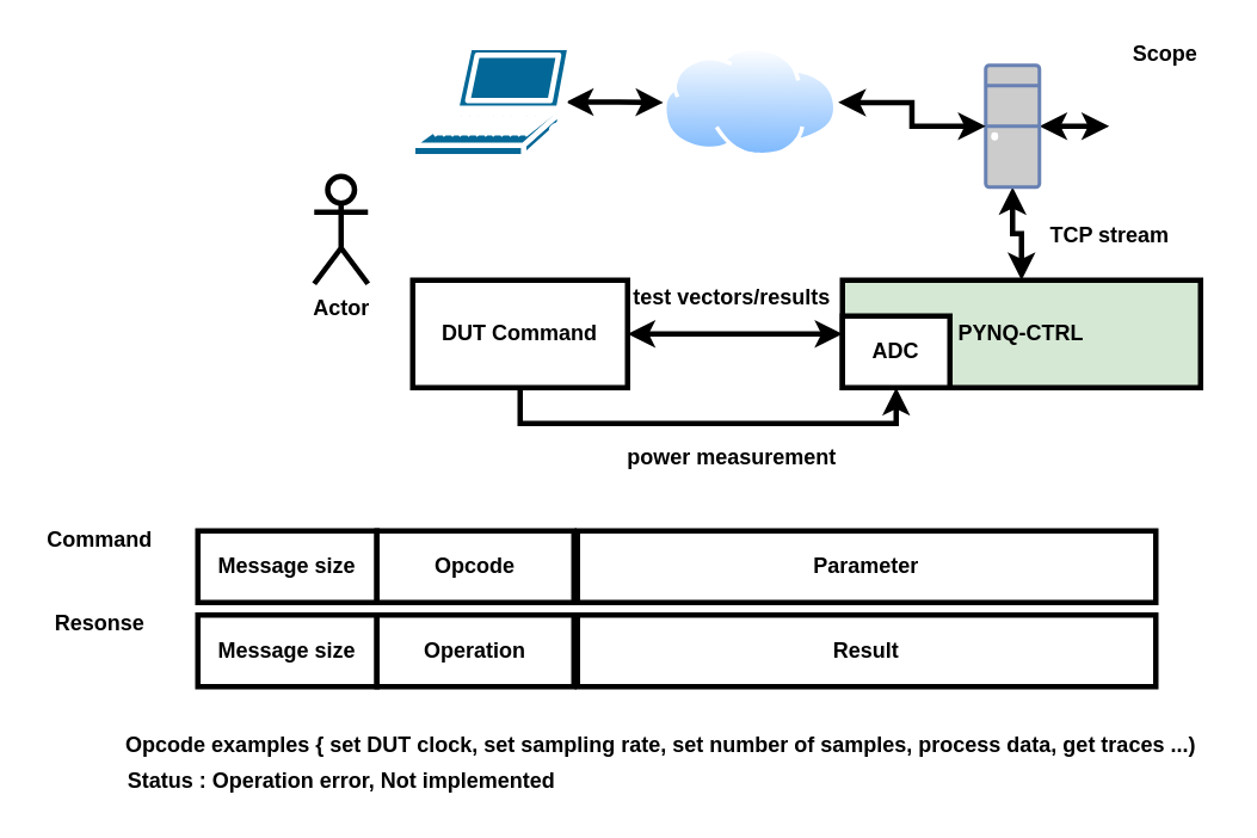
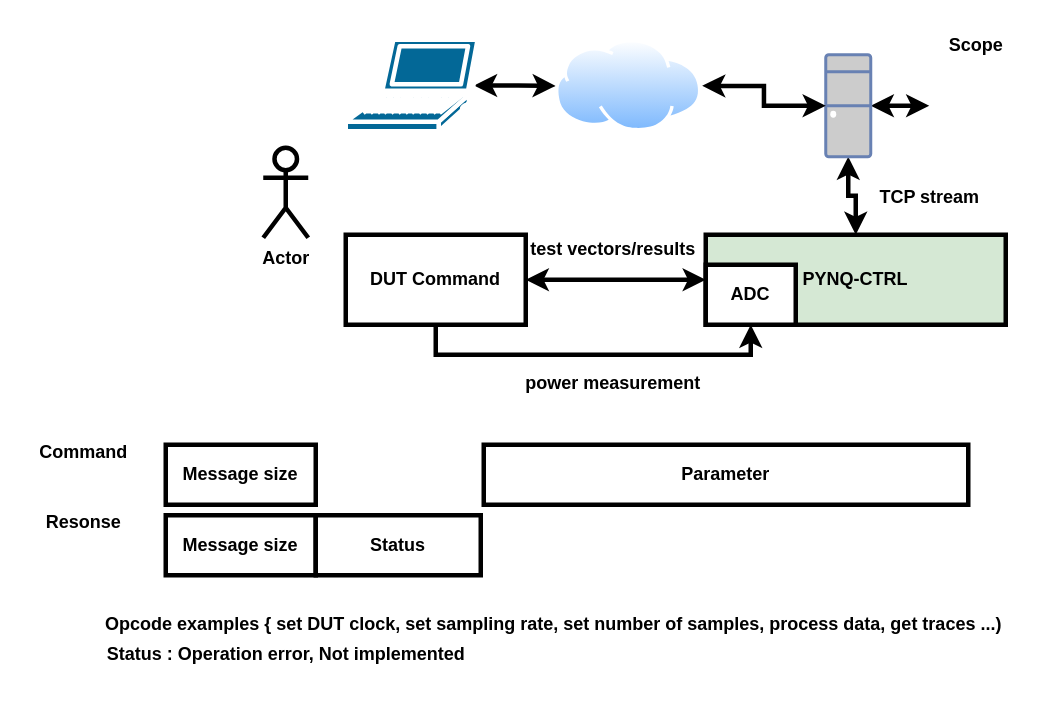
  <mxCell id="0" />
  <mxCell id="1" parent="0" />
  <mxCell id="2" value="PYNQ-CTRL" style="rounded=0;whiteSpace=wrap;html=1;strokeWidth=3;fontStyle=1;fillColor=#d5e8d4;" vertex="1" parent="1"><mxGeometry x="470" y="156" width="200" height="60" as="geometry" /></mxCell>
  <mxCell id="3" style="edgeStyle=orthogonalEdgeStyle;rounded=0;orthogonalLoop=1;jettySize=auto;html=1;exitX=0.5;exitY=1;exitDx=0;exitDy=0;entryX=0.5;entryY=1;entryDx=0;entryDy=0;strokeWidth=3;fontStyle=1" edge="1" parent="1" source="5" target="6"><mxGeometry relative="1" as="geometry" /></mxCell>
  <mxCell id="4" style="edgeStyle=orthogonalEdgeStyle;rounded=0;orthogonalLoop=1;jettySize=auto;html=1;exitX=1;exitY=0.5;exitDx=0;exitDy=0;entryX=0;entryY=0.25;entryDx=0;entryDy=0;startArrow=classic;startFill=1;strokeWidth=3;fontStyle=1" edge="1" parent="1" source="5" target="6"><mxGeometry relative="1" as="geometry" /></mxCell>
  <mxCell id="5" value="DUT Command" style="rounded=0;whiteSpace=wrap;html=1;strokeWidth=3;fontStyle=1" vertex="1" parent="1"><mxGeometry x="230" y="156" width="120" height="60" as="geometry" /></mxCell>
  <mxCell id="6" value="ADC" style="rounded=0;whiteSpace=wrap;html=1;strokeWidth=3;fontStyle=1" vertex="1" parent="1"><mxGeometry x="470" y="176" width="60" height="40" as="geometry" /></mxCell>
  <mxCell id="7" value="" style="edgeStyle=orthogonalEdgeStyle;rounded=0;orthogonalLoop=1;jettySize=auto;html=1;startArrow=classic;startFill=1;strokeWidth=3;fontStyle=1" edge="1" parent="1" source="9" target="2"><mxGeometry relative="1" as="geometry" /></mxCell>
  <mxCell id="8" style="edgeStyle=orthogonalEdgeStyle;rounded=0;orthogonalLoop=1;jettySize=auto;html=1;exitX=1;exitY=0.5;exitDx=0;exitDy=0;exitPerimeter=0;entryX=0;entryY=0.5;entryDx=0;entryDy=0;startArrow=classic;startFill=1;strokeWidth=3;fontStyle=1" edge="1" parent="1" source="9" target="26"><mxGeometry relative="1" as="geometry" /></mxCell>
  <mxCell id="9" value="" style="fontColor=#0066CC;verticalAlign=top;verticalLabelPosition=bottom;labelPosition=center;align=center;html=1;outlineConnect=0;fillColor=#CCCCCC;strokeColor=#6881B3;gradientColor=none;gradientDirection=north;strokeWidth=3;shape=mxgraph.networks.desktop_pc;fontStyle=1" vertex="1" parent="1"><mxGeometry x="550" y="36" width="30" height="68" as="geometry" /></mxCell>
  <mxCell id="10" style="edgeStyle=orthogonalEdgeStyle;rounded=0;orthogonalLoop=1;jettySize=auto;html=1;exitX=0.95;exitY=0.5;exitDx=0;exitDy=0;exitPerimeter=0;entryX=0;entryY=0.5;entryDx=0;entryDy=0;startArrow=classic;startFill=1;strokeWidth=3;fontStyle=1" edge="1" parent="1" source="11" target="14"><mxGeometry relative="1" as="geometry" /></mxCell>
  <mxCell id="11" value="" style="shape=mxgraph.cisco.computers_and_peripherals.laptop;html=1;dashed=0;fillColor=#036897;strokeColor=#ffffff;strokeWidth=3;verticalLabelPosition=bottom;verticalAlign=top;fontStyle=1" vertex="1" parent="1"><mxGeometry x="230" y="26" width="90" height="61" as="geometry" /></mxCell>
  <mxCell id="12" value="Actor" style="shape=umlActor;verticalLabelPosition=bottom;labelBackgroundColor=#ffffff;verticalAlign=top;html=1;outlineConnect=0;strokeWidth=3;fontStyle=1" vertex="1" parent="1"><mxGeometry x="175" y="98" width="30" height="60" as="geometry" /></mxCell>
  <mxCell id="13" style="edgeStyle=orthogonalEdgeStyle;rounded=0;orthogonalLoop=1;jettySize=auto;html=1;exitX=1;exitY=0.5;exitDx=0;exitDy=0;entryX=0;entryY=0.5;entryDx=0;entryDy=0;entryPerimeter=0;startArrow=classic;startFill=1;strokeWidth=3;fontStyle=1" edge="1" parent="1" source="14" target="9"><mxGeometry relative="1" as="geometry" /></mxCell>
  <mxCell id="14" value="" style="aspect=fixed;perimeter=ellipsePerimeter;html=1;align=center;shadow=0;dashed=0;spacingTop=3;image;image=img/lib/active_directory/internet_cloud.svg;strokeWidth=3;fontStyle=1" vertex="1" parent="1"><mxGeometry x="370" y="26" width="97.62" height="61.5" as="geometry" /></mxCell>
  <mxCell id="15" value="power measurement&lt;br&gt;" style="text;html=1;align=center;verticalAlign=middle;resizable=0;points=[];autosize=1;strokeWidth=3;fontStyle=1" vertex="1" parent="1"><mxGeometry x="343" y="245" width="130" height="20" as="geometry" /></mxCell>
  <mxCell id="16" value="test vectors/results" style="text;html=1;align=center;verticalAlign=middle;resizable=0;points=[];autosize=1;strokeWidth=3;fontStyle=1" vertex="1" parent="1"><mxGeometry x="343" y="156" width="130" height="20" as="geometry" /></mxCell>
  <mxCell id="17" value="TCP stream" style="text;html=1;align=center;verticalAlign=middle;resizable=0;points=[];autosize=1;strokeWidth=3;fontStyle=1" vertex="1" parent="1"><mxGeometry x="579" y="121" width="80" height="20" as="geometry" /></mxCell>
  <mxCell id="18" value="Parameter" style="rounded=0;whiteSpace=wrap;html=1;strokeWidth=3;fontStyle=1" vertex="1" parent="1"><mxGeometry x="322" y="296" width="323" height="40" as="geometry" /></mxCell>
  <mxCell id="19" value="Message size" style="rounded=0;whiteSpace=wrap;html=1;strokeWidth=3;fontStyle=1" vertex="1" parent="1"><mxGeometry x="110" y="296" width="100" height="40" as="geometry" /></mxCell>
- <mxCell id="20" value="Opcode" style="rounded=0;whiteSpace=wrap;html=1;strokeWidth=3;fontStyle=1" vertex="1" parent="1"><mxGeometry x="210" y="296" width="110" height="40" as="geometry" /></mxCell>
  <mxCell id="21" value="Command" style="text;html=1;align=center;verticalAlign=middle;resizable=0;points=[];autosize=1;strokeWidth=3;fontStyle=1" vertex="1" parent="1"><mxGeometry x="20" y="291" width="70" height="20" as="geometry" /></mxCell>
- <mxCell id="22" value="Result" style="rounded=0;whiteSpace=wrap;html=1;strokeWidth=3;fontStyle=1" vertex="1" parent="1"><mxGeometry x="322" y="343" width="323" height="40" as="geometry" /></mxCell>
  <mxCell id="23" value="Message size" style="rounded=0;whiteSpace=wrap;html=1;strokeWidth=3;fontStyle=1" vertex="1" parent="1"><mxGeometry x="110" y="343" width="100" height="40" as="geometry" /></mxCell>
- <mxCell id="24" value="Operation" style="rounded=0;whiteSpace=wrap;html=1;strokeWidth=3;fontStyle=1" vertex="1" parent="1"><mxGeometry x="210" y="343" width="110" height="40" as="geometry" /></mxCell>
+ <mxCell id="24" value="Status" style="rounded=0;whiteSpace=wrap;html=1;strokeWidth=3;fontStyle=1" vertex="1" parent="1"><mxGeometry x="210" y="343" width="110" height="40" as="geometry" /></mxCell>
  <mxCell id="25" value="Resonse" style="text;html=1;align=center;verticalAlign=middle;resizable=0;points=[];autosize=1;strokeWidth=3;fontStyle=1" vertex="1" parent="1"><mxGeometry x="20" y="338" width="70" height="20" as="geometry" /></mxCell>
  <mxCell id="26" value="" style="shape=image;html=1;verticalAlign=top;verticalLabelPosition=bottom;labelBackgroundColor=#ffffff;imageAspect=0;aspect=fixed;image=https://cdn1.iconfinder.com/data/icons/CrystalClear/16x16/actions/oscilloscope.png;strokeWidth=3;fontStyle=1" vertex="1" parent="1"><mxGeometry x="619" y="44.5" width="51" height="51" as="geometry" /></mxCell>
  <mxCell id="27" value="&lt;b&gt;Scope&lt;/b&gt;" style="text;html=1;align=center;verticalAlign=middle;resizable=0;points=[];autosize=1;" vertex="1" parent="1"><mxGeometry x="625" y="20" width="50" height="20" as="geometry" /></mxCell>
  <mxCell id="28" value="&lt;b&gt;Opcode examples { set DUT clock, set sampling rate, set number of samples, process data, get traces ...)&amp;nbsp;&lt;/b&gt;" style="text;html=1;align=center;verticalAlign=middle;resizable=0;points=[];autosize=1;" vertex="1" parent="1"><mxGeometry x="60" y="406" width="620" height="20" as="geometry" /></mxCell>
  <mxCell id="29" value="&lt;b&gt;Status : Operation error, Not implemented&lt;/b&gt;" style="text;html=1;align=center;verticalAlign=middle;resizable=0;points=[];autosize=1;" vertex="1" parent="1"><mxGeometry x="65" y="426" width="250" height="20" as="geometry" /></mxCell>
